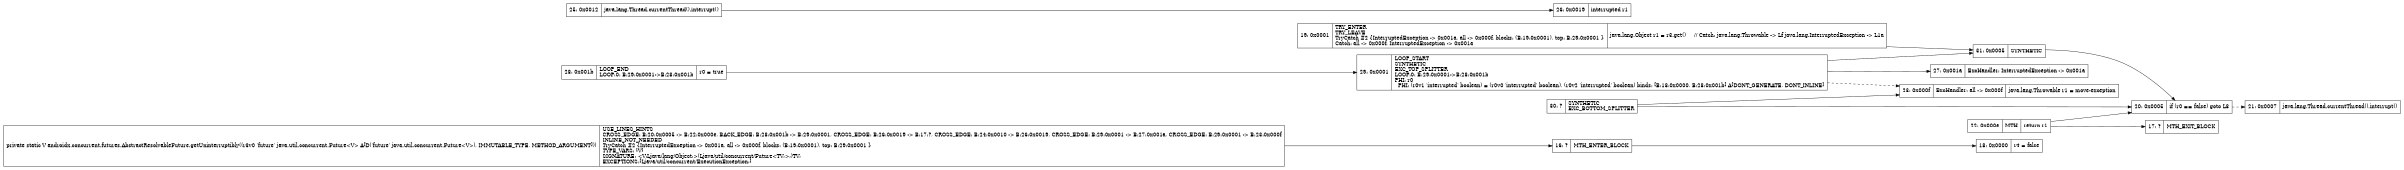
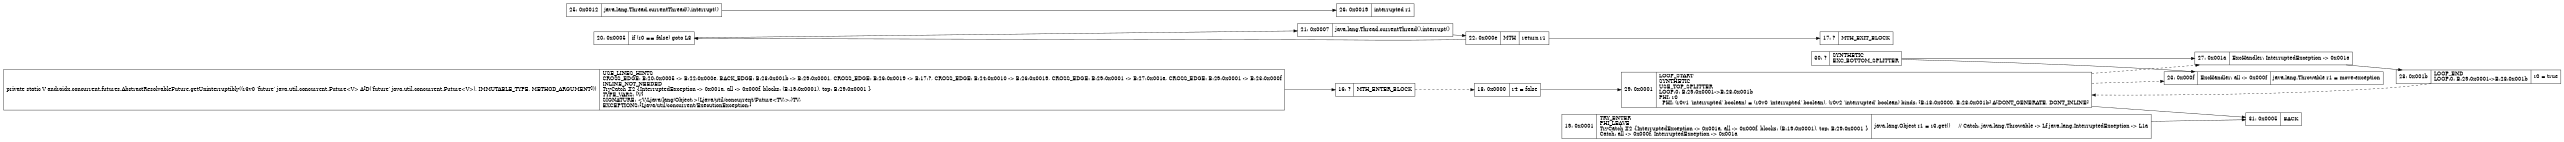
  digraph {
    rankdir=LR
    node [shape=record]
    n1 [label="{16\:\ ?|MTH_ENTER_BLOCK\l}"]
    n2 [label="{18\:\ 0x0000|r4 = false\l}"]
-   n3 [label="{29\:\ 0x0001|LOOP_START\lSYNTHETIC\lEXC_TOP_SPLITTER\lLOOP:0: B:29:0x0001\-\>B:28:0x001b\lPHI: r0 \l  PHI: (r0v1 'interrupted' boolean) = (r0v0 'interrupted' boolean), (r0v2 'interrupted' boolean) binds: [B:18:0x0000, B:28:0x001b] A[DONT_GENERATE, DONT_INLINE]\l}"]
+   n3 [label="{29\:\ 0x0001|LOOP_START\lSYNTHETIC\lUSE_TOP_SPLITTER\lLOOP:0: B:29:0x0001\-\>B:28:0x001b\lPHI: r0 \l  PHI: (r0v1 'interrupted' boolean) = (r0v0 'interrupted' boolean), (r0v2 'interrupted' boolean) binds: [B:18:0x0000, B:28:0x001b] A[DONT_GENERATE, DONT_INLINE]\l}"]
    n4 [label="{27\:\ 0x001a|ExcHandler: InterruptedException \-\> 0x001a\l}"]
    n5 [label="{23\:\ 0x000f|ExcHandler: all \-\> 0x000f\l|java.lang.Throwable r1 = move\-exception\l}"]
-   n6 [label="{31\:\ 0x0005|SYNTHETIC\l}"]
-   n7 [label="{19\:\ 0x0001|TRY_ENTER\lTRY_LEAVE\lTryCatch #2 \{InterruptedException \-\> 0x001a, all \-\> 0x000f, blocks: (B:19:0x0001), top: B:29:0x0001 \}\lCatch: all \-\> 0x000f, InterruptedException \-\> 0x001a\l|java.lang.Object r1 = r3.get()     \/\/ Catch: java.lang.Throwable \-\> Lf java.lang.InterruptedException \-\> L1a\l}"]
+   n6 [label="{31\:\ 0x0005|BACK\l}"]
+   n7 [label="{19\:\ 0x0001|TRY_ENTER\lPHI_LEAVE\lTryCatch #2 \{InterruptedException \-\> 0x001a, all \-\> 0x000f, blocks: (B:19:0x0001), top: B:29:0x0001 \}\lCatch: all \-\> 0x000f, InterruptedException \-\> 0x001a\l|java.lang.Object r1 = r3.get()     \/\/ Catch: java.lang.Throwable \-\> Lf java.lang.InterruptedException \-\> L1a\l}"]
    n8 [label="{28\:\ 0x001b|LOOP_END\lLOOP:0: B:29:0x0001\-\>B:28:0x001b\l|r0 = true\l}"]
    n9 [label="{30\:\ ?|SYNTHETIC\lEXC_BOTTOM_SPLITTER\l}"]
    n10 [label="{20\:\ 0x0005|if (r0 == false) goto L8\l}"]
    n11 [label="{21\:\ 0x0007|java.lang.Thread.currentThread().interrupt()\l}"]
    n12 [label="{22\:\ 0x000e|MTH\l|return r1\l}"]
    n13 [label="{17\:\ ?|MTH_EXIT_BLOCK\l}"]
    n14 [label="{25\:\ 0x0012|java.lang.Thread.currentThread().interrupt()\l}"]
    n15 [label="{26\:\ 0x0019|interrupted r1\l}"]
    n16 [label="{private static V androidx.concurrent.futures.AbstractResolvableFuture.getUninterruptibly((r3v0 'future' java.util.concurrent.Future\<V\> A[D('future' java.util.concurrent.Future\<V\>), IMMUTABLE_TYPE, METHOD_ARGUMENT]))  | USE_LINES_HINTS\lCROSS_EDGE: B:20:0x0005 \-\> B:22:0x000e, BACK_EDGE: B:28:0x001b \-\> B:29:0x0001, CROSS_EDGE: B:26:0x0019 \-\> B:17:?, CROSS_EDGE: B:24:0x0010 \-\> B:26:0x0019, CROSS_EDGE: B:29:0x0001 \-\> B:27:0x001a, CROSS_EDGE: B:29:0x0001 \-\> B:23:0x000f\lINLINE_NOT_NEEDED\lTryCatch #2 \{InterruptedException \-\> 0x001a, all \-\> 0x000f, blocks: (B:19:0x0001), top: B:29:0x0001 \}\lTYPE_VARS: [V]\lSIGNATURE: \<V:Ljava\/lang\/Object;\>(Ljava\/util\/concurrent\/Future\<TV;\>;)TV;\lEXCEPTIONS:[Ljava\/util\/concurrent\/ExecutionException;]\l}"]
-   n1 -> n2
-   n3 -> n4
+   n1 -> n2 [style=dashed]
+   n2 -> n3
+   n3 -> n4 [style=dashed]
    n3 -> n5 [style=dashed]
    n3 -> n6
-   n6 -> n10
+   n4 -> n8
    n7 -> n6
-   n8 -> n3
-   n9 -> n10
+   n8 -> n3 [style=dashed]
+   n9 -> n4
    n9 -> n5
-   n10 -> n11 [style=dashed]
+   n10 -> n11 [style=solid]
+   n11 -> n12
    n12 -> n10
    n12 -> n13
    n14 -> n15
    n16 -> n1
  }
